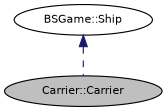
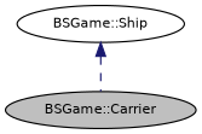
  digraph {
    node [color=black fontname=Helvetica fontsize=10 shape=ellipse style=filled]
-   n1 [fillcolor=grey75 fontcolor=black height=0.2 label="Carrier::Carrier" width=0.4]
+   n1 [fillcolor=grey75 fontcolor=black height=0.2 label="BSGame::Carrier" width=0.4]
    n2 [fillcolor=white height=0.2 label="BSGame::Ship" width=0.4]
    n2 -> n1 [color=midnightblue dir=back fontname=Helvetica fontsize=10 labelfontname=Helvetica labelfontsize=10 style=dashed]
  }
